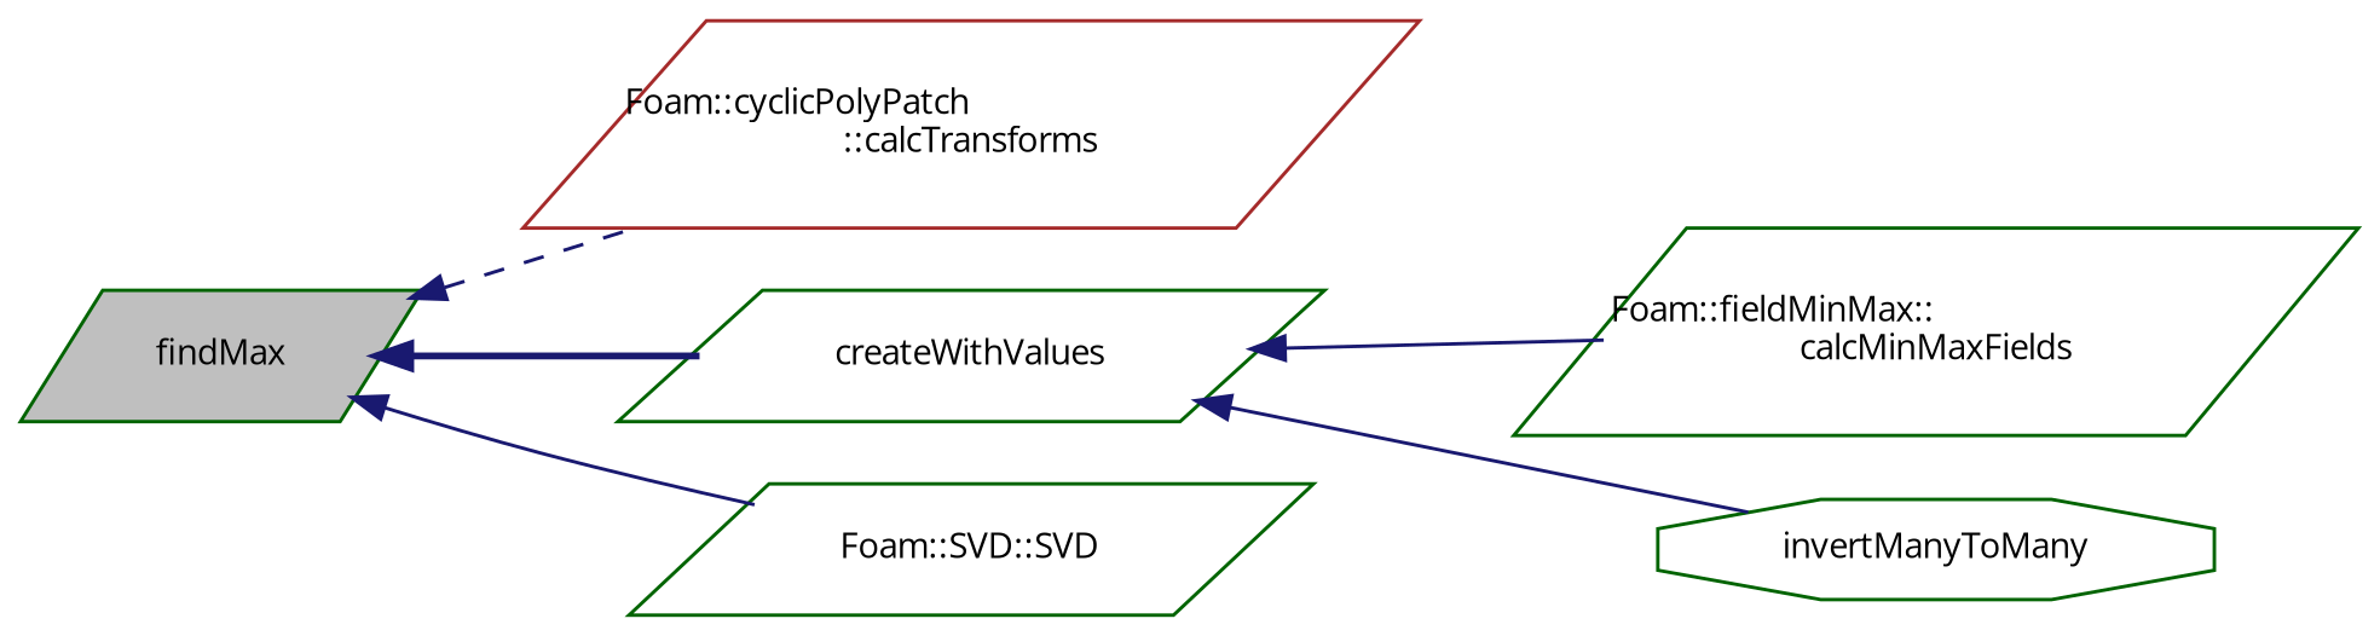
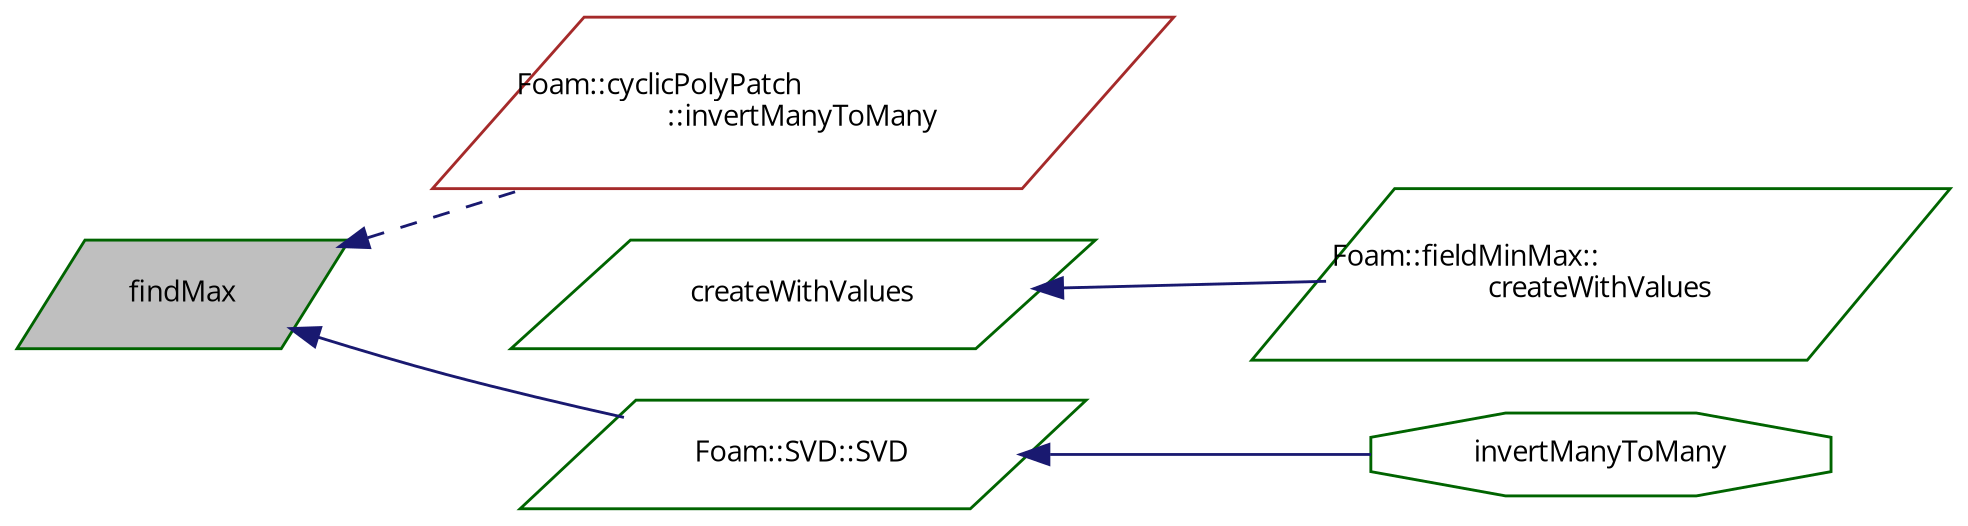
  digraph {
    fontname="Open Sans"
    rankdir=LR
    node [color=darkgreen fontname="Open Sans" fontsize=10 shape=parallelogram]
    edge [color=midnightblue dir=back fontname="Open Sans" fontsize=10 labelfontname=FreeSans labelfontsize=10 style=solid]
    n1 [fillcolor=grey75 fontcolor=black height=0.2 label=findMax style=filled width=0.4]
-   n2 [color=brown height=0.2 label="Foam::cyclicPolyPatch\l::calcTransforms" width=0.4]
+   n2 [color=brown height=0.2 label="Foam::cyclicPolyPatch\l::invertManyToMany" width=0.4]
    n3 [height=0.2 label=createWithValues width=0.4]
    n4 [height=0.2 label="Foam::SVD::SVD" width=0.4]
-   n5 [height=0.2 label="Foam::fieldMinMax::\lcalcMinMaxFields" width=0.4]
+   n5 [height=0.2 label="Foam::fieldMinMax::\lcreateWithValues" width=0.4]
    n6 [height=0.2 label=invertManyToMany shape=octagon width=0.4]
    n1 -> n2 [style=dashed]
-   n1 -> n3 [style=bold]
    n1 -> n4
    n3 -> n5
-   n3 -> n6
+   n4 -> n6
  }
